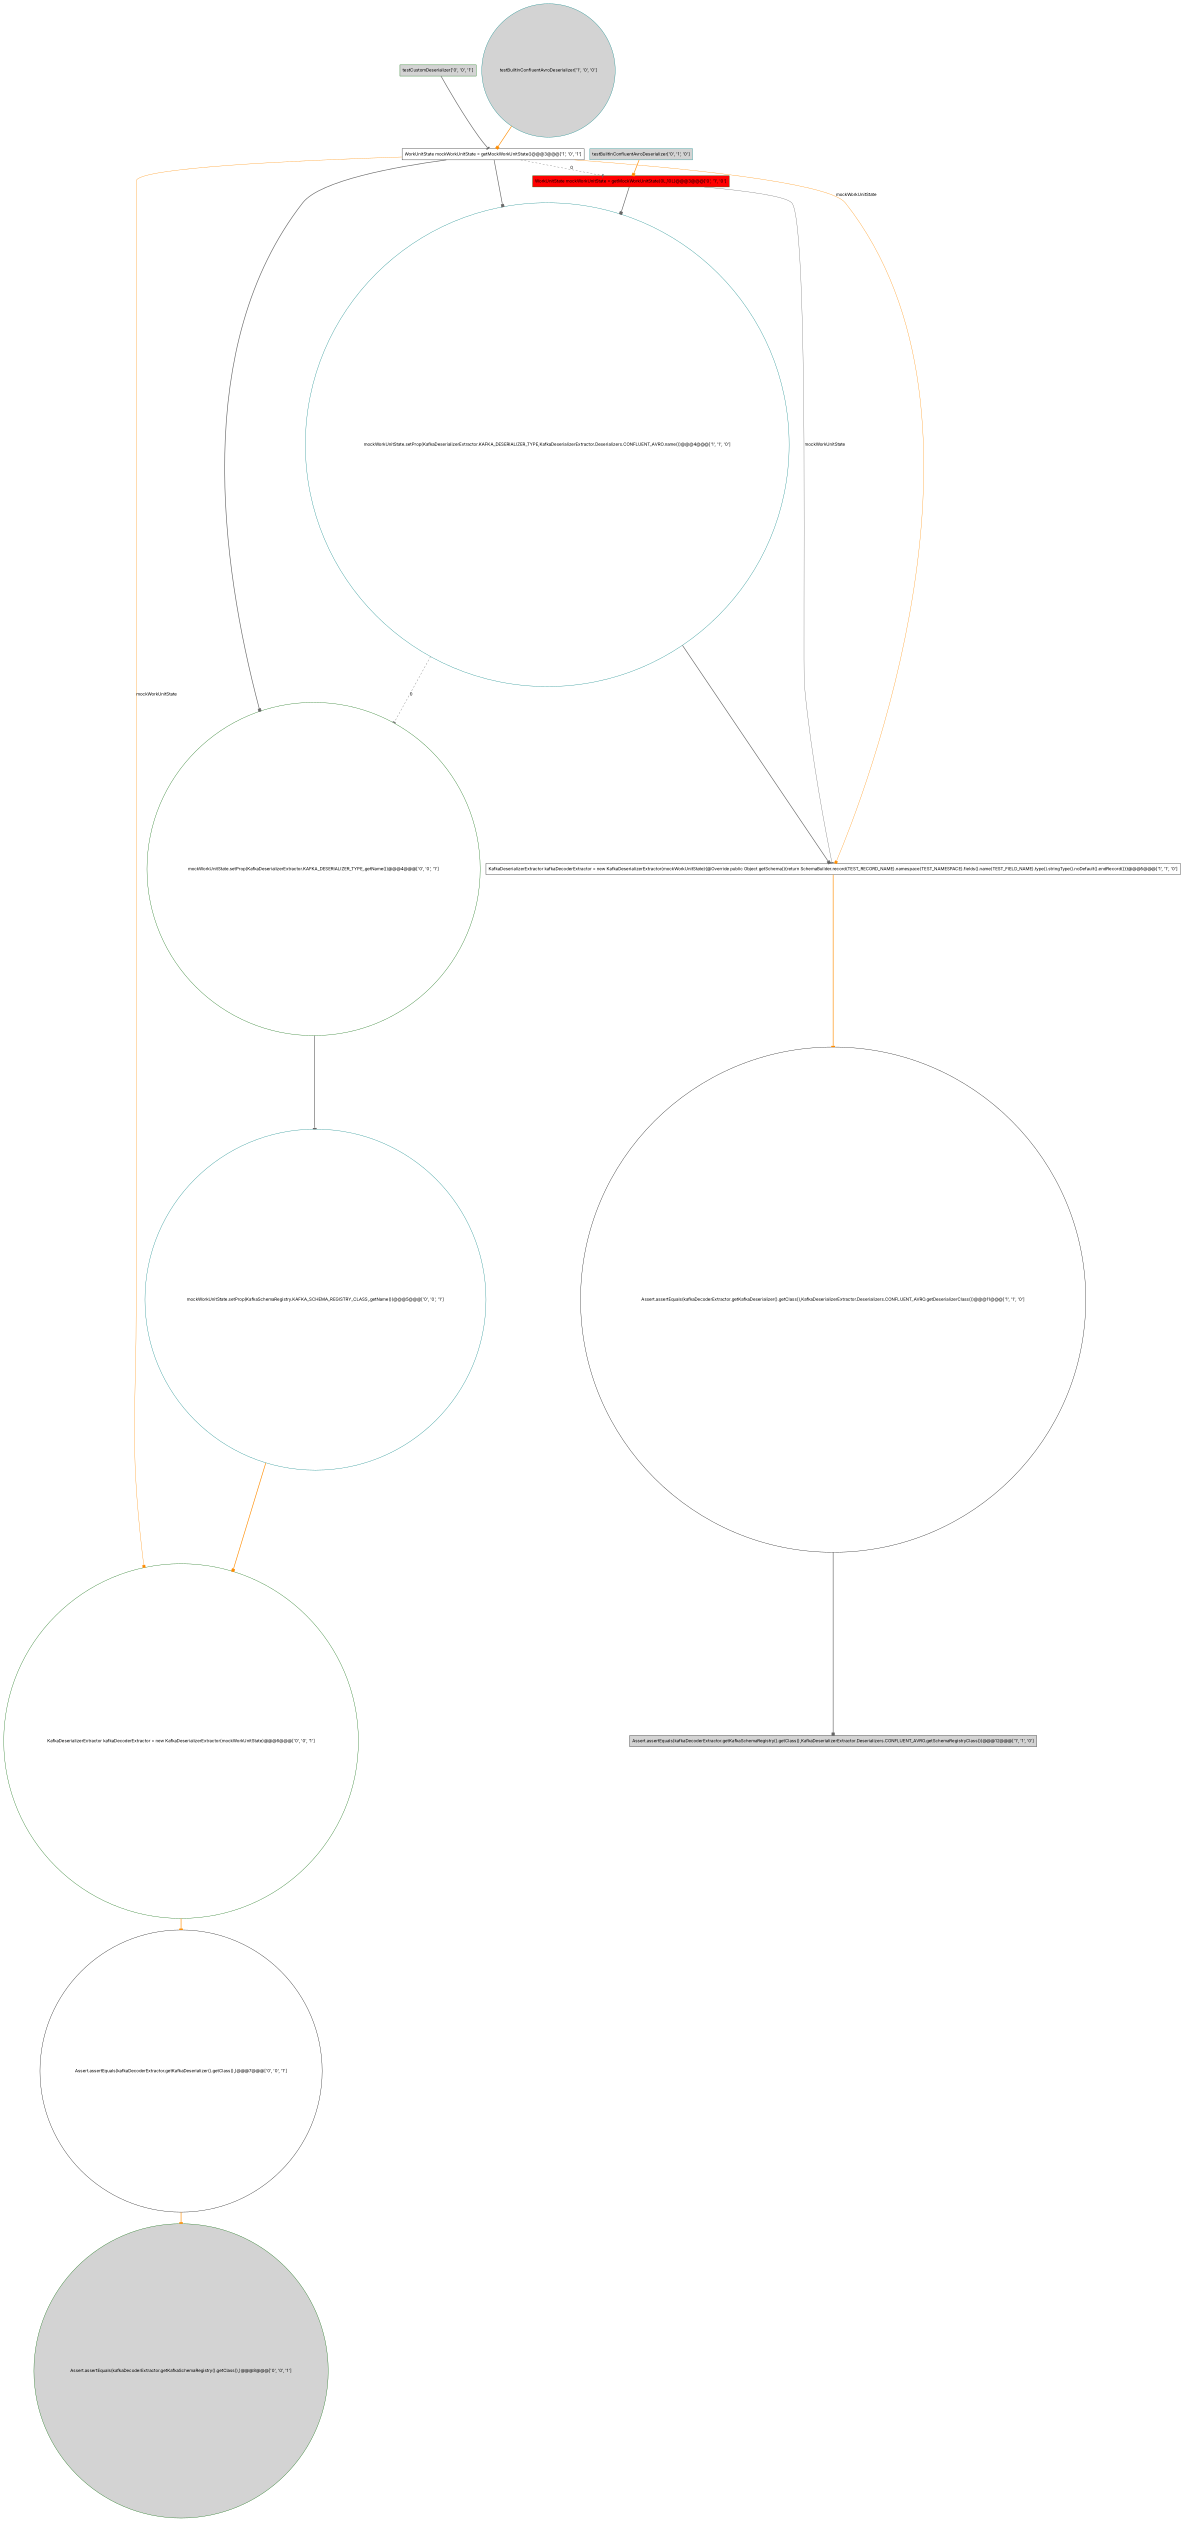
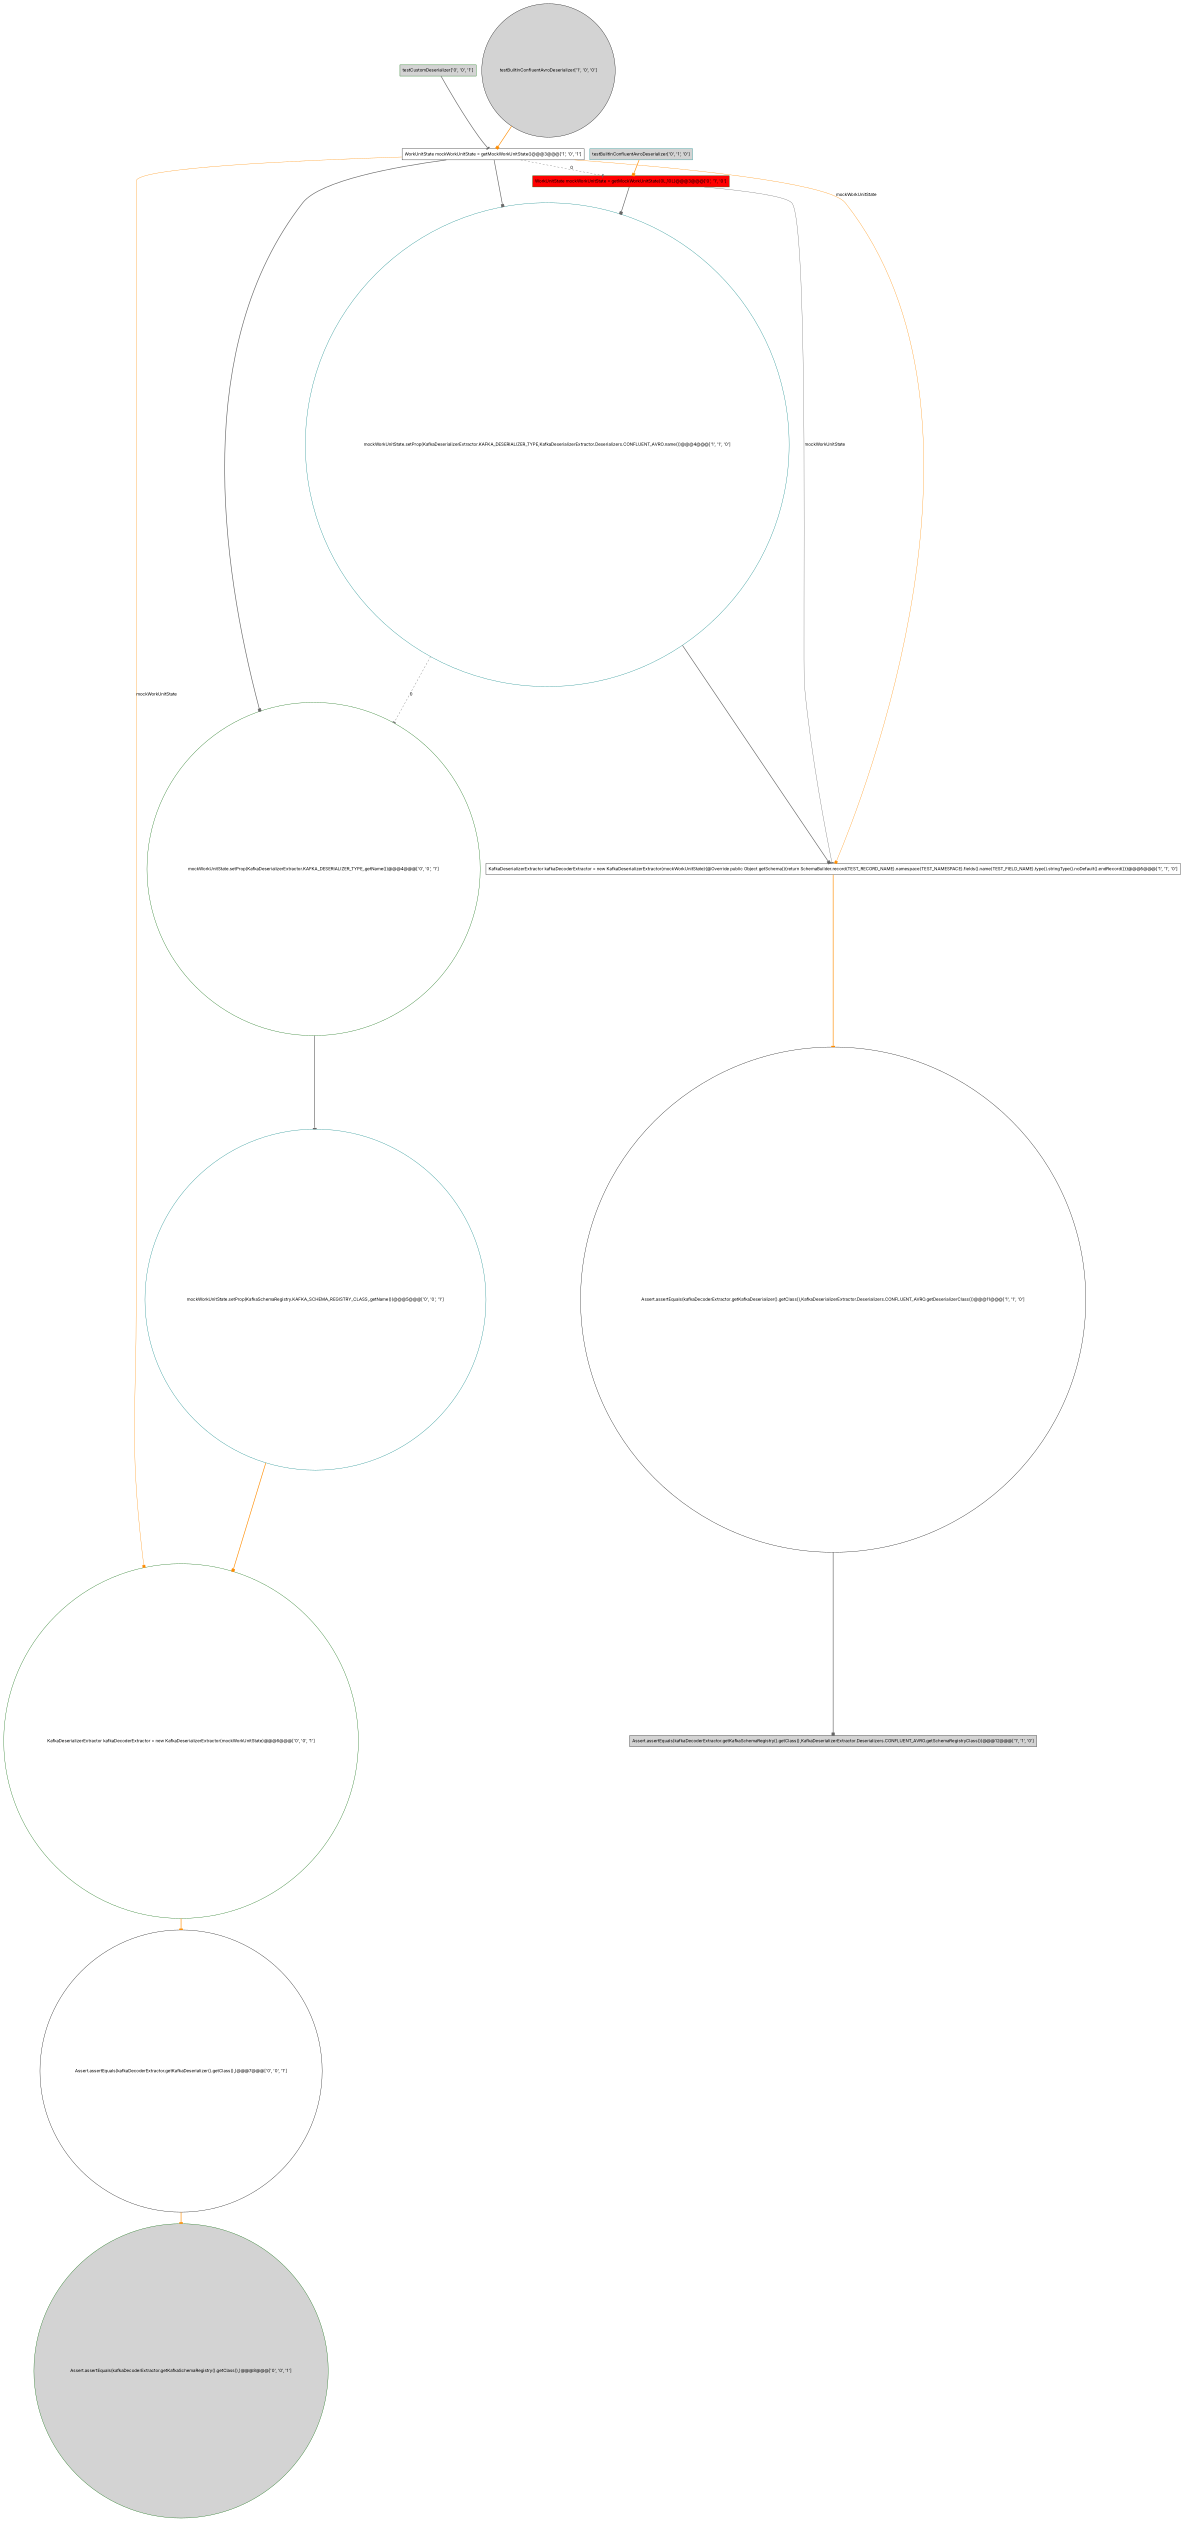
  digraph {
    fontname=Inter
    node [fillcolor=white shape=circle style=filled color=darkgreen fontname=Inter]
    edge [style=bold color=gray40 arrowhead=box fontname=Inter]
    n1 [label="KafkaDeserializerExtractor kafkaDecoderExtractor = new KafkaDeserializerExtractor(mockWorkUnitState)@@@6@@@['0', '0', '1']"]
    n2 [label="Assert.assertEquals(kafkaDecoderExtractor.getKafkaDeserializer().getClass(),)@@@7@@@['0', '0', '1']" color=black]
    n3 [fillcolor=lightgray label="testBuiltInConfluentAvroDeserializer['0', '1', '0']" shape=box color=teal]
    n4 [fillcolor=red label="WorkUnitState mockWorkUnitState = getMockWorkUnitState(0L,10L)@@@3@@@['0', '1', '0']" shape=box]
    n5 [label="KafkaDeserializerExtractor kafkaDecoderExtractor = new KafkaDeserializerExtractor(mockWorkUnitState){@Override public Object getSchema(){return SchemaBuilder.record(TEST_RECORD_NAME).namespace(TEST_NAMESPACE).fields().name(TEST_FIELD_NAME).type().stringType().noDefault().endRecord()}}@@@5@@@['1', '1', '0']" shape=box color=black]
    n6 [label="Assert.assertEquals(kafkaDecoderExtractor.getKafkaDeserializer().getClass(),KafkaDeserializerExtractor.Deserializers.CONFLUENT_AVRO.getDeserializerClass())@@@11@@@['1', '1', '0']" color=black]
    n7 [label="mockWorkUnitState.setProp(KafkaDeserializerExtractor.KAFKA_DESERIALIZER_TYPE,.getName())@@@4@@@['0', '0', '1']"]
    n8 [label="mockWorkUnitState.setProp(KafkaSchemaRegistry.KAFKA_SCHEMA_REGISTRY_CLASS,.getName())@@@5@@@['0', '0', '1']" color=teal]
    n9 [fillcolor=lightgray label="Assert.assertEquals(kafkaDecoderExtractor.getKafkaSchemaRegistry().getClass(),)@@@8@@@['0', '0', '1']"]
    n10 [label="mockWorkUnitState.setProp(KafkaDeserializerExtractor.KAFKA_DESERIALIZER_TYPE,KafkaDeserializerExtractor.Deserializers.CONFLUENT_AVRO.name())@@@4@@@['1', '1', '0']" color=teal]
    n11 [fillcolor=lightgray label="Assert.assertEquals(kafkaDecoderExtractor.getKafkaSchemaRegistry().getClass(),KafkaDeserializerExtractor.Deserializers.CONFLUENT_AVRO.getSchemaRegistryClass())@@@12@@@['1', '1', '0']" shape=box color=black]
    n12 [fillcolor=lightgray label="testCustomDeserializer['0', '0', '1']" shape=box]
    n13 [label="WorkUnitState mockWorkUnitState = getMockWorkUnitState()@@@3@@@['1', '0', '1']" shape=box color=black]
-   n14 [fillcolor=lightgray label="testBuiltInConfluentAvroDeserializer['1', '0', '0']" color=teal]
+   n14 [fillcolor=lightgray label="testBuiltInConfluentAvroDeserializer['1', '0', '0']" color=black]
    n1 -> n2 [color=darkorange arrowhead=tee]
    n2 -> n9 [color=darkorange arrowhead=tee]
    n3 -> n4 [color=darkorange]
    n4 -> n5 [label=mockWorkUnitState style=solid arrowhead=tee]
    n4 -> n10
    n5 -> n6 [color=darkorange arrowhead=tee]
    n6 -> n11
    n7 -> n8 [arrowhead=tee]
    n8 -> n1 [color=darkorange]
    n10 -> n5
    n10 -> n7 [label=0 style=dashed arrowhead=tee]
    n12 -> n13 [arrowhead=tee]
    n13 -> n1 [label=mockWorkUnitState style=solid color=darkorange]
    n13 -> n4 [label=0 style=dashed arrowhead=tee]
    n13 -> n5 [label=mockWorkUnitState style=solid color=darkorange]
    n13 -> n7
    n13 -> n10
    n14 -> n13 [color=darkorange]
  }
